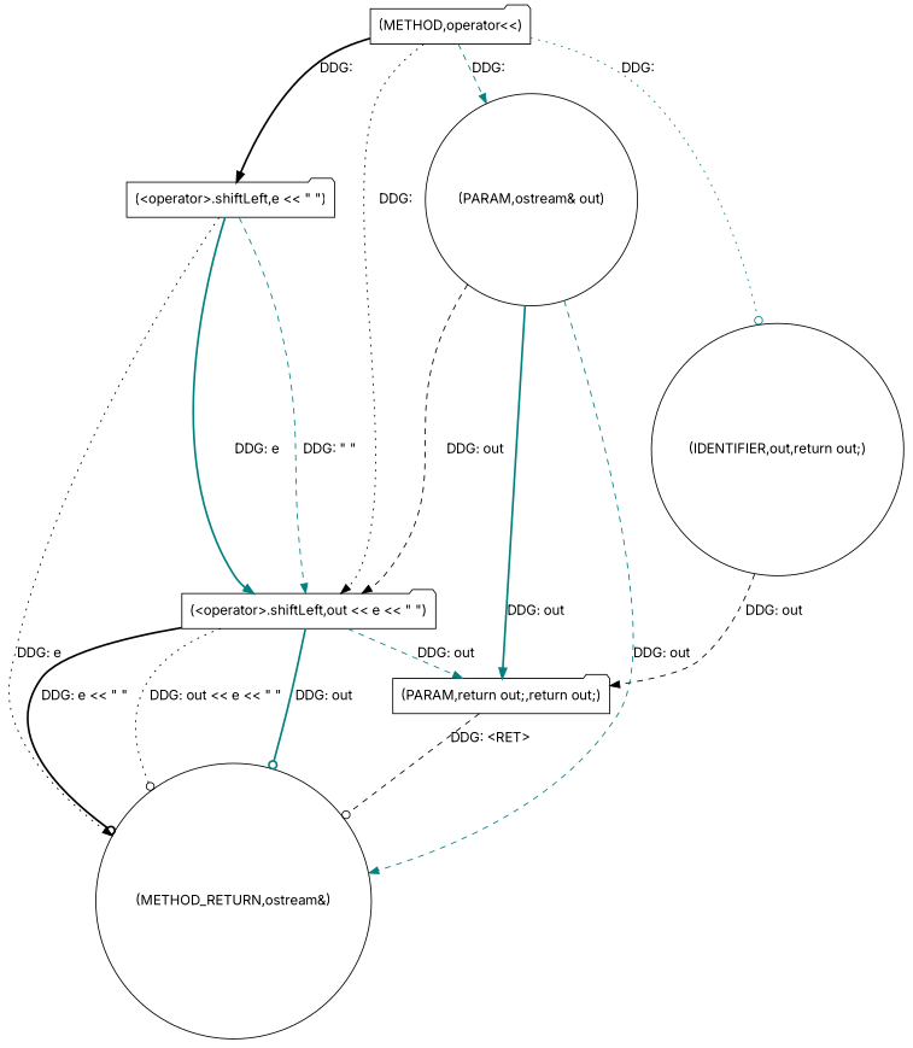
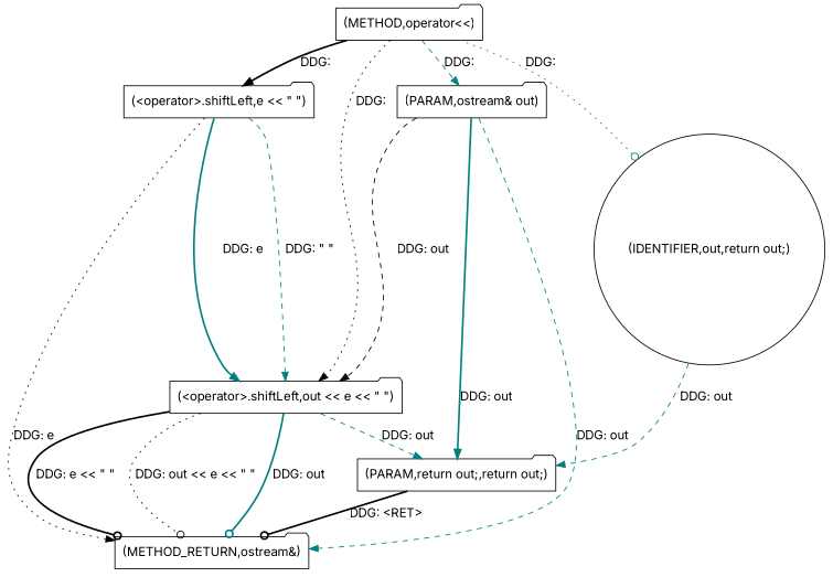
  digraph {
    fontname=Inter
    node [fontname=Inter shape=folder]
    edge [arrowhead=normal color=teal fontname=Inter style=dashed]
    n1 [label="(METHOD,operator<<)"]
-   n2 [label="(PARAM,ostream& out)" shape=circle]
+   n2 [label="(PARAM,ostream& out)"]
    n3 [label="(<operator>.shiftLeft,out << e << \" \")"]
    n4 [label="(IDENTIFIER,out,return out;)" shape=circle]
    n5 [label="(<operator>.shiftLeft,e << \" \")"]
-   n6 [label="(METHOD_RETURN,ostream&)" shape=circle]
+   n6 [label="(METHOD_RETURN,ostream&)"]
    n7 [label="(PARAM,return out;,return out;)"]
    n1 -> n2 [label="DDG: "]
    n1 -> n3 [color=black label="DDG: " style=dotted]
    n1 -> n4 [arrowhead=odot label="DDG: " style=dotted]
    n1 -> n5 [color=black label="DDG: " style=bold]
    n2 -> n3 [color=black label="DDG: out"]
    n2 -> n6 [label="DDG: out"]
    n2 -> n7 [label="DDG: out" style=bold]
    n3 -> n6 [arrowhead=odot label="DDG: out" style=bold]
    n3 -> n6 [arrowhead=odot color=black label="DDG: e << \" \"" style=bold]
    n3 -> n6 [arrowhead=odot color=black label="DDG: out << e << \" \"" style=dotted]
    n3 -> n7 [label="DDG: out"]
-   n4 -> n7 [color=black label="DDG: out"]
+   n4 -> n7 [label="DDG: out"]
    n5 -> n3 [label="DDG: e" style=bold]
    n5 -> n3 [label="DDG: \" \""]
    n5 -> n6 [color=black label="DDG: e" style=dotted]
-   n7 -> n6 [arrowhead=odot color=black label="DDG: <RET>"]
+   n7 -> n6 [arrowhead=odot color=black label="DDG: <RET>" style=bold]
  }
